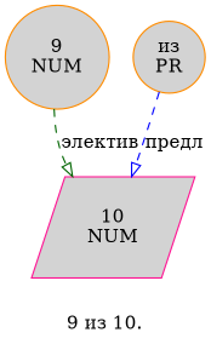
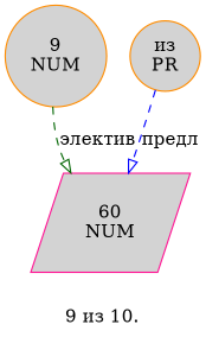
  digraph {
    label="9 из 10."
    node [color=darkorange fillcolor=lightgray penwidth=1 shape=circle style=filled]
    edge [arrowhead=onormal style=dashed]
    n1 [label="9\nNUM"]
-   n2 [color=deeppink label="10\nNUM" shape=parallelogram]
+   n2 [color=deeppink label="60\nNUM" shape=parallelogram]
    n3 [label="из\nPR"]
    n1 -> n2 [color=darkgreen label="электив"]
    n3 -> n2 [color=blue label="предл"]
  }
